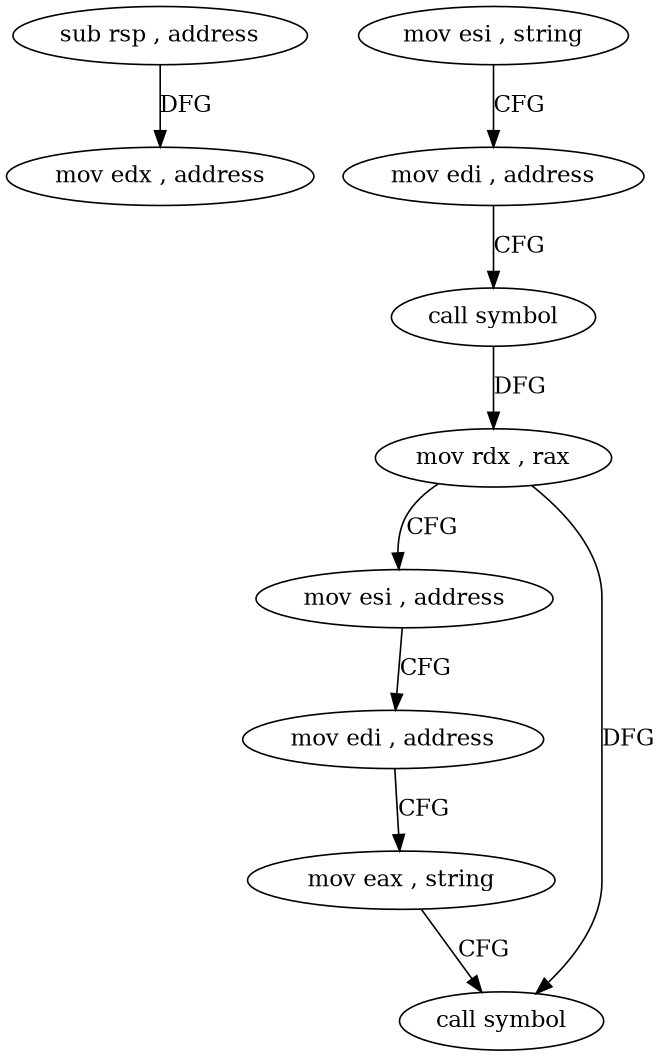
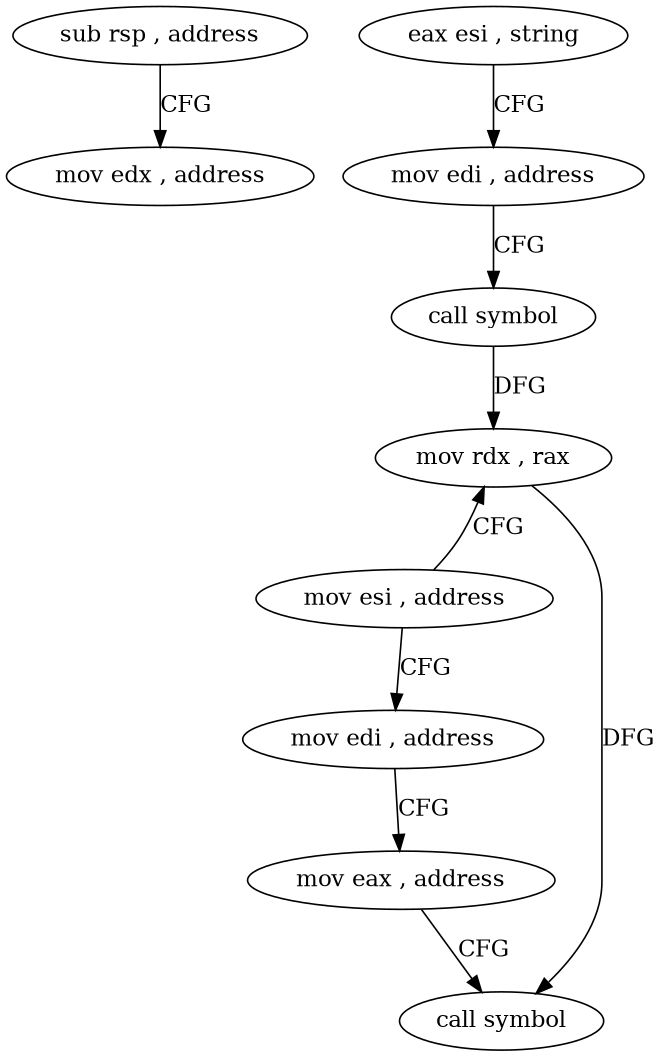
  digraph {
    n1 [label="sub rsp , address"]
    n2 [label="mov edx , address"]
-   n3 [label="mov esi , string"]
+   n3 [label="eax esi , string"]
    n4 [label="mov edi , address"]
    n5 [label="call symbol"]
    n6 [label="mov rdx , rax"]
    n7 [label="mov esi , address"]
    n8 [label="call symbol"]
    n9 [label="mov edi , address"]
-   n10 [label="mov eax , string"]
-   n1 -> n2 [label=DFG]
+   n10 [label="mov eax , address"]
+   n1 -> n2 [label=CFG]
    n3 -> n4 [label=CFG]
    n4 -> n5 [label=CFG]
    n5 -> n6 [label=DFG]
-   n6 -> n7 [label=CFG]
+   n7 -> n6 [label=CFG]
    n6 -> n8 [label=DFG]
    n7 -> n9 [label=CFG]
    n9 -> n10 [label=CFG]
    n10 -> n8 [label=CFG]
  }
